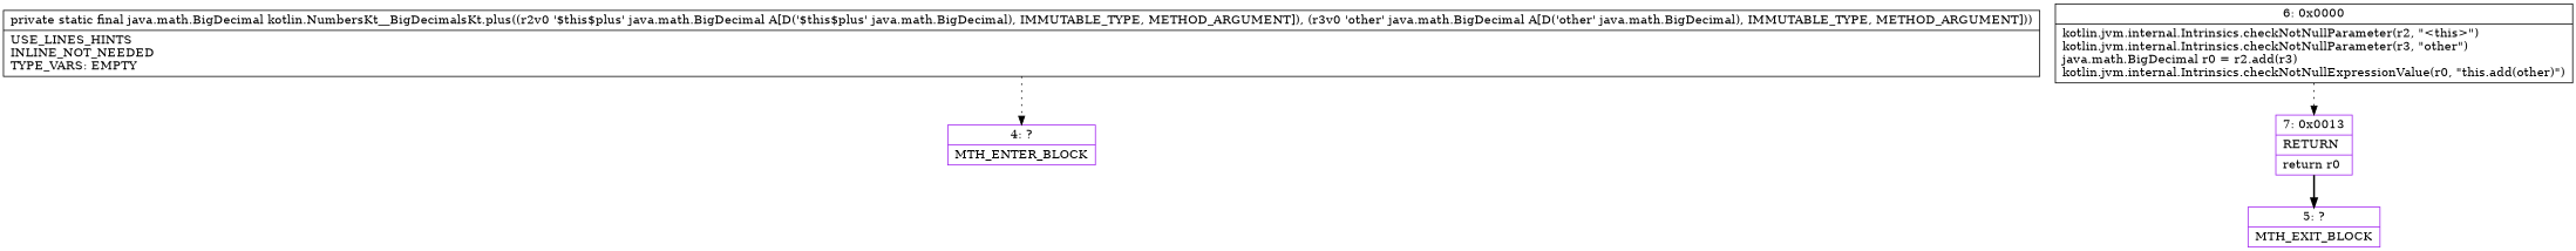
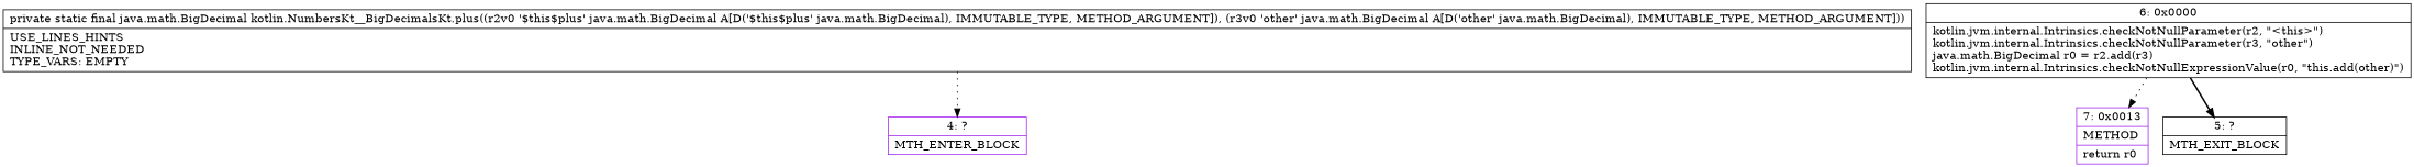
  digraph {
    node [color=black shape=record]
    edge [style=dotted]
    n1 [color=purple label="{4\:\ ?|MTH_ENTER_BLOCK\l}"]
    n2 [label="{6\:\ 0x0000|kotlin.jvm.internal.Intrinsics.checkNotNullParameter(r2, \"\<this\>\")\lkotlin.jvm.internal.Intrinsics.checkNotNullParameter(r3, \"other\")\ljava.math.BigDecimal r0 = r2.add(r3)\lkotlin.jvm.internal.Intrinsics.checkNotNullExpressionValue(r0, \"this.add(other)\")\l}"]
-   n3 [color=purple label="{7\:\ 0x0013|RETURN\l|return r0\l}"]
-   n4 [color=purple label="{5\:\ ?|MTH_EXIT_BLOCK\l}"]
+   n3 [color=purple label="{7\:\ 0x0013|METHOD\l|return r0\l}"]
+   n4 [label="{5\:\ ?|MTH_EXIT_BLOCK\l}"]
    n5 [label="{private static final java.math.BigDecimal kotlin.NumbersKt__BigDecimalsKt.plus((r2v0 '$this$plus' java.math.BigDecimal A[D('$this$plus' java.math.BigDecimal), IMMUTABLE_TYPE, METHOD_ARGUMENT]), (r3v0 'other' java.math.BigDecimal A[D('other' java.math.BigDecimal), IMMUTABLE_TYPE, METHOD_ARGUMENT]))  | USE_LINES_HINTS\lINLINE_NOT_NEEDED\lTYPE_VARS: EMPTY\l}"]
    n2 -> n3
-   n3 -> n4 [style=bold]
+   n2 -> n4 [style=bold]
    n5 -> n1
  }
